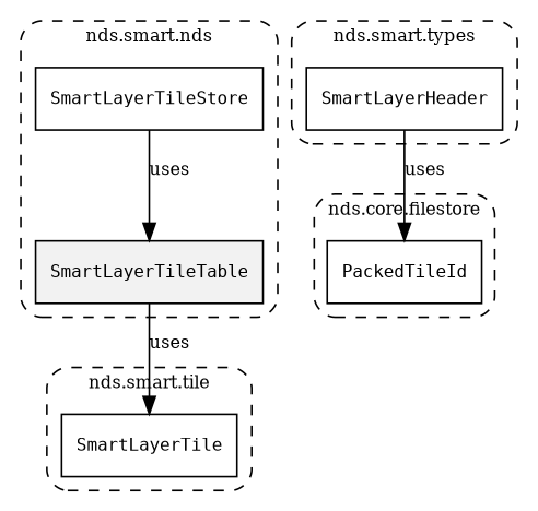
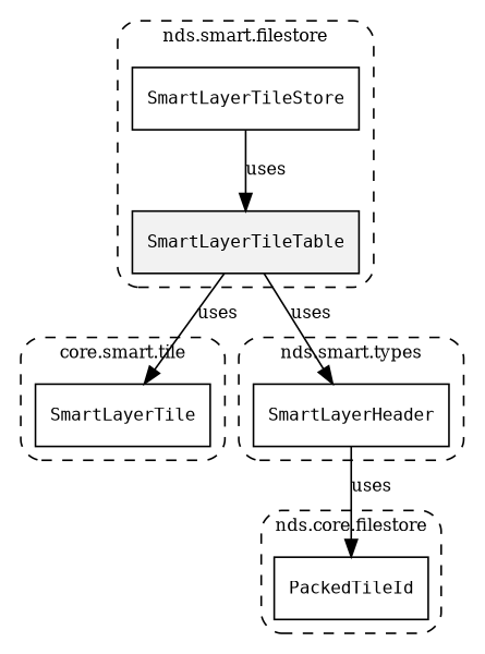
  digraph {
    fontsize=10
    rankdir=TB
    node [fontsize=10 shape=box]
    edge [fontsize=10]
    n1 [fillcolor="#0000000D" label=<<font face="monospace"><table align="center" border="0" cellspacing="0" cellpadding="0"><tr><td href="../../../content/packages/nds.smart.filestore.html#SqlTable-SmartLayerTileTable" title="SqlTable defined in nds.smart.filestore">SmartLayerTileTable</td></tr></table></font>> style=filled]
    n2 [label=<<font face="monospace"><table align="center" border="0" cellspacing="0" cellpadding="0"><tr><td href="../../../content/packages/nds.smart.filestore.html#SqlDatabase-SmartLayerTileStore" title="SqlDatabase defined in nds.smart.filestore">SmartLayerTileStore</td></tr></table></font>>]
    n3 [label=<<font face="monospace"><table align="center" border="0" cellspacing="0" cellpadding="0"><tr><td href="../../../content/packages/nds.core.types.html#Subtype-PackedTileId" title="Subtype defined in nds.core.types">PackedTileId</td></tr></table></font>>]
    n4 [label=<<font face="monospace"><table align="center" border="0" cellspacing="0" cellpadding="0"><tr><td href="../../../content/packages/nds.smart.tile.html#Structure-SmartLayerTile" title="Structure defined in nds.smart.tile">SmartLayerTile</td></tr></table></font>>]
    n5 [label=<<font face="monospace"><table align="center" border="0" cellspacing="0" cellpadding="0"><tr><td href="../../../content/packages/nds.smart.types.html#Structure-SmartLayerHeader" title="Structure defined in nds.smart.types">SmartLayerHeader</td></tr></table></font>>]
    subgraph cluster_1 {
-     label="nds.smart.nds"
+     label="nds.smart.filestore"
      style="dashed, rounded"
      n1
      n2
    }
    subgraph cluster_2 {
      label="nds.core.filestore"
      style="dashed, rounded"
      n3
    }
    subgraph cluster_3 {
-     label="nds.smart.tile"
+     label="core.smart.tile"
      style="dashed, rounded"
      n4
    }
    subgraph cluster_4 {
      label="nds.smart.types"
      style="dashed, rounded"
      n5
    }
    n1 -> n4 [label=uses]
+   n1 -> n5 [label=uses]
    n2 -> n1 [label=uses]
    n5 -> n3 [label=uses]
  }
